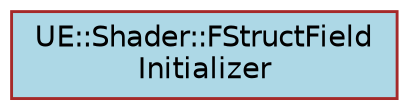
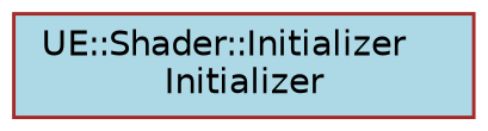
  digraph {
    rankdir=TB
-   n1 [color=brown fillcolor=lightblue fontname=Helvetica fontsize=10 height=0.2 label="UE::Shader::FStructField\lInitializer" shape=box style=filled width=0.4]
+   n1 [color=brown fillcolor=lightblue fontname=Helvetica fontsize=10 height=0.2 label="UE::Shader::Initializer\lInitializer" shape=box style=filled width=0.4]
  }
